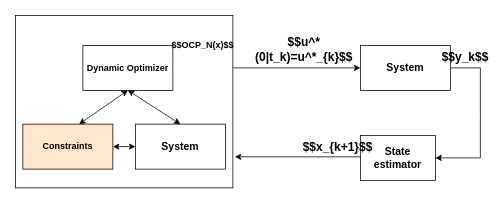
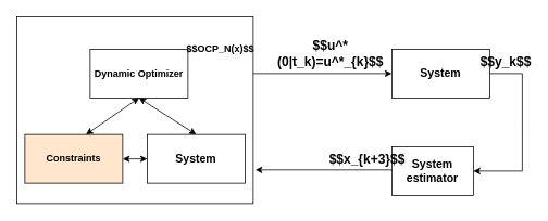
  <mxCell id="0" />
  <mxCell id="1" parent="0" />
  <mxCell id="2" value="" style="rounded=0;whiteSpace=wrap;html=1;" parent="1" vertex="1"><mxGeometry x="20" y="20" width="290" height="230" as="geometry" /></mxCell>
  <mxCell id="3" value="&lt;b&gt;&lt;font style=&quot;font-size: 14px;&quot;&gt;System&lt;/font&gt;&lt;/b&gt;" style="rounded=0;whiteSpace=wrap;html=1;" parent="1" vertex="1"><mxGeometry x="480" y="60" width="120" height="60" as="geometry" /></mxCell>
  <mxCell id="4" value="" style="endArrow=classic;html=1;rounded=0;exitX=1;exitY=0.5;exitDx=0;exitDy=0;" parent="1" source="3" edge="1"><mxGeometry width="50" height="50" relative="1" as="geometry"><mxPoint x="640" y="90" as="sourcePoint" /><mxPoint x="580" y="210" as="targetPoint" /><Array as="points"><mxPoint x="640" y="90" /><mxPoint x="640" y="150" /><mxPoint x="640" y="210" /></Array></mxGeometry></mxCell>
  <mxCell id="5" style="edgeStyle=orthogonalEdgeStyle;rounded=0;orthogonalLoop=1;jettySize=auto;html=1;exitX=0;exitY=0.5;exitDx=0;exitDy=0;entryX=1.009;entryY=0.82;entryDx=0;entryDy=0;entryPerimeter=0;" parent="1" source="6" target="2" edge="1"><mxGeometry relative="1" as="geometry"><mxPoint x="320" y="210" as="targetPoint" /><Array as="points"><mxPoint x="480" y="209" /></Array></mxGeometry></mxCell>
- <mxCell id="6" value="&lt;font style=&quot;font-size: 14px;&quot;&gt;&lt;b&gt;State estimator&lt;/b&gt;&lt;/font&gt;" style="rounded=0;whiteSpace=wrap;html=1;" parent="1" vertex="1"><mxGeometry x="480" y="180" width="100" height="60" as="geometry" /></mxCell>
+ <mxCell id="6" value="&lt;font style=&quot;font-size: 14px;&quot;&gt;&lt;b&gt;System estimator&lt;/b&gt;&lt;/font&gt;" style="rounded=0;whiteSpace=wrap;html=1;" parent="1" vertex="1"><mxGeometry x="480" y="180" width="100" height="60" as="geometry" /></mxCell>
  <mxCell id="7" value="&lt;font size=&quot;3&quot;&gt;&lt;b&gt;$$y_k$$&lt;/b&gt;&lt;/font&gt;" style="text;html=1;strokeColor=none;fillColor=none;align=center;verticalAlign=middle;whiteSpace=wrap;rounded=0;" parent="1" vertex="1"><mxGeometry x="590" y="60" width="60" height="30" as="geometry" /></mxCell>
- <mxCell id="8" value="&lt;font size=&quot;3&quot;&gt;&lt;b&gt;$$x_{k+1}$$&lt;/b&gt;&lt;/font&gt;" style="text;html=1;strokeColor=none;fillColor=none;align=center;verticalAlign=middle;whiteSpace=wrap;rounded=0;" parent="1" vertex="1"><mxGeometry x="420" y="180" width="60" height="30" as="geometry" /></mxCell>
+ <mxCell id="8" value="&lt;font size=&quot;3&quot;&gt;&lt;b&gt;$$x_{k+3}$$&lt;/b&gt;&lt;/font&gt;" style="text;html=1;strokeColor=none;fillColor=none;align=center;verticalAlign=middle;whiteSpace=wrap;rounded=0;" parent="1" vertex="1"><mxGeometry x="420" y="180" width="60" height="30" as="geometry" /></mxCell>
  <mxCell id="9" value="" style="endArrow=classic;html=1;rounded=0;entryX=0;entryY=0.5;entryDx=0;entryDy=0;" parent="1" target="3" edge="1"><mxGeometry width="50" height="50" relative="1" as="geometry"><mxPoint x="310" y="90" as="sourcePoint" /><mxPoint x="360" y="40" as="targetPoint" /><Array as="points" /></mxGeometry></mxCell>
  <mxCell id="10" value="&lt;b style=&quot;border-color: var(--border-color); font-size: medium;&quot;&gt;$$u^*(0|t_k)=u^*_{k}$$&lt;/b&gt;" style="text;html=1;strokeColor=none;fillColor=none;align=center;verticalAlign=middle;whiteSpace=wrap;rounded=0;" parent="1" vertex="1"><mxGeometry x="375" y="50" width="60" height="30" as="geometry" /></mxCell>
  <mxCell id="11" value="&lt;font style=&quot;font-size: 14px;&quot;&gt;&lt;b&gt;System&lt;br&gt;&lt;/b&gt;&lt;/font&gt;" style="rounded=0;whiteSpace=wrap;html=1;" parent="1" vertex="1"><mxGeometry x="180" y="165" width="120" height="60" as="geometry" /></mxCell>
  <mxCell id="12" value="&lt;b&gt;Constraints&lt;/b&gt;" style="rounded=0;whiteSpace=wrap;html=1;fillColor=#ffe6cc;" parent="1" vertex="1"><mxGeometry x="30" y="165" width="120" height="60" as="geometry" /></mxCell>
  <mxCell id="13" value="&lt;b&gt;Dynamic Optimizer&lt;/b&gt;" style="rounded=0;whiteSpace=wrap;html=1;" parent="1" vertex="1"><mxGeometry x="110" y="60" width="120" height="60" as="geometry" /></mxCell>
  <mxCell id="14" value="" style="endArrow=classic;startArrow=classic;html=1;rounded=0;entryX=0.5;entryY=1;entryDx=0;entryDy=0;" parent="1" target="13" edge="1"><mxGeometry width="50" height="50" relative="1" as="geometry"><mxPoint x="105" y="165" as="sourcePoint" /><mxPoint x="155" y="115" as="targetPoint" /></mxGeometry></mxCell>
  <mxCell id="15" value="" style="endArrow=classic;startArrow=classic;html=1;rounded=0;exitX=0.5;exitY=0;exitDx=0;exitDy=0;entryX=0.5;entryY=1;entryDx=0;entryDy=0;" parent="1" source="11" target="13" edge="1"><mxGeometry width="50" height="50" relative="1" as="geometry"><mxPoint x="120" y="160" as="sourcePoint" /><mxPoint x="160" y="110" as="targetPoint" /></mxGeometry></mxCell>
  <mxCell id="16" value="" style="endArrow=classic;startArrow=classic;html=1;rounded=0;entryX=0;entryY=0.5;entryDx=0;entryDy=0;exitX=1;exitY=0.5;exitDx=0;exitDy=0;" parent="1" source="12" target="11" edge="1"><mxGeometry width="50" height="50" relative="1" as="geometry"><mxPoint x="150" y="200" as="sourcePoint" /><mxPoint x="200" y="150" as="targetPoint" /></mxGeometry></mxCell>
  <mxCell id="17" value="&lt;b&gt;$$OCP_N(x)$$&lt;/b&gt;" style="text;html=1;strokeColor=none;fillColor=none;align=center;verticalAlign=middle;whiteSpace=wrap;rounded=0;" parent="1" vertex="1"><mxGeometry x="240" y="45" width="60" height="30" as="geometry" /></mxCell>
